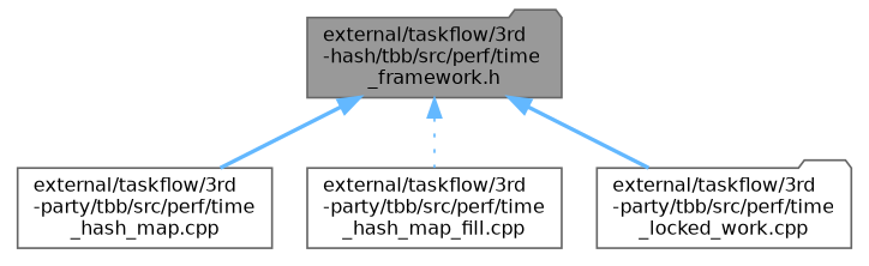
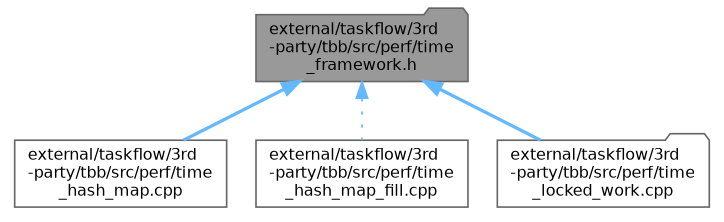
  digraph {
    node [color=grey40 fillcolor=white fontname=Helvetica fontsize=10 shape=folder style=filled]
    edge [color=steelblue1 dir=back fontname=Helvetica fontsize=10 labelfontname=Helvetica labelfontsize=10 style=bold]
-   n1 [color=gray40 fillcolor=grey60 fontcolor=black height=0.2 label="external/taskflow/3rd\l-hash/tbb/src/perf/time\l_framework.h" width=0.4]
+   n1 [color=gray40 fillcolor=grey60 fontcolor=black height=0.2 label="external/taskflow/3rd\l-party/tbb/src/perf/time\l_framework.h" width=0.4]
    n2 [height=0.2 label="external/taskflow/3rd\l-party/tbb/src/perf/time\l_hash_map.cpp" shape=box width=0.4]
    n3 [height=0.2 label="external/taskflow/3rd\l-party/tbb/src/perf/time\l_hash_map_fill.cpp" shape=box width=0.4]
    n4 [height=0.2 label="external/taskflow/3rd\l-party/tbb/src/perf/time\l_locked_work.cpp" width=0.4]
    n1 -> n2
    n1 -> n3 [style=dotted]
    n1 -> n4
  }
